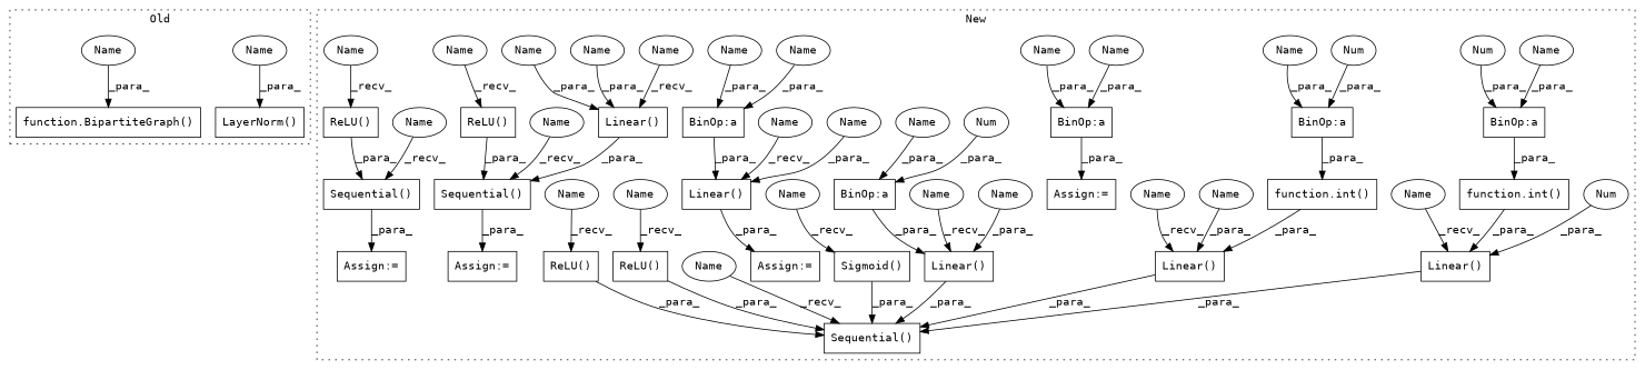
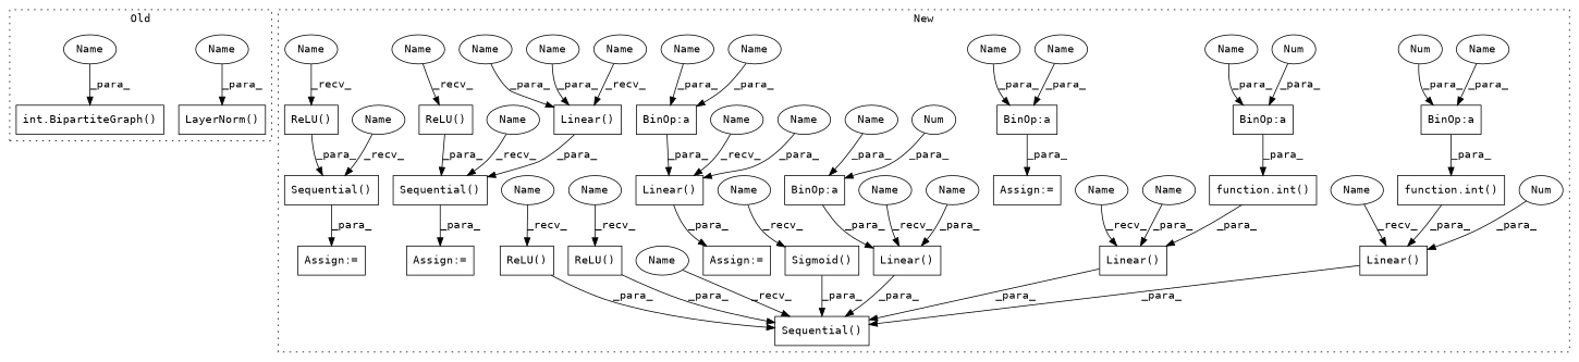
  digraph {
    fontname="DejaVu Sans Mono"
    node [a=87 l=2 s=2326 shape=ellipse fontname="DejaVu Sans Mono"]
    edge [fontname="DejaVu Sans Mono"]
    n1 [a=75 l="13,1" label="LayerNorm()" s="4745,4776" shape=box]
-   n2 [a=75 l="28,10" label="function.BipartiteGraph()" s="5145,5246" shape=box]
+   n2 [a=75 l="28,10" label="int.BipartiteGraph()" s="5145,5246" shape=box]
    n3 [l=18 label=Name s=4758]
    n4 [l=18 label=Name s=5173]
    n5 [a=75 l="27,10" label="Sequential()" s="2061,2338" shape=box]
    n6 [a=75 l="10,1" label="Linear()" s="2567,2616" shape=box]
    n7 [a=68 l=3 label="Assign:=" s=2537 shape=box]
    n8 [a=75 l="10,1" label="Linear()" s="2088,2139" shape=box]
    n9 [a=75 l="27,10" label="Sequential()" s="2403,2503" shape=box]
    n10 [a=75 l="4,1" label="function.int()" s="2282,2307" shape=box]
    n11 [a=75 l="27,10" label="Sequential()" s="2540,2640" shape=box]
    n12 [a=82 l=3 label="BinOp:a" s=2911 shape=box]
    n13 [a=82 l=1 label="BinOp:a" s=2231 shape=box]
    n14 [a=82 l=1 label="BinOp:a" s=2305 shape=box]
    n15 [a=82 l=3 label="BinOp:a" s=2755 shape=box]
    n16 [a=82 l=1 label="BinOp:a" s=2116 shape=box]
    n17 [a=75 l="4,1" label="function.int()" s="2208,2233" shape=box]
    n18 [a=75 l=12 label="Sigmoid()" shape=box]
    n19 [a=76 l=1 label=Num s=2306]
    n20 [a=76 l=1 label=Num s=2117]
    n21 [a=76 l=1 label=Num s=2232]
    n22 [a=75 l=9 label="ReLU()" s=2631 shape=box]
    n23 [a=68 l=3 label="Assign:=" s=2867 shape=box]
    n24 [a=68 l=3 label="Assign:=" s=2711 shape=box]
    n25 [a=68 l=3 label="Assign:=" s=2400 shape=box]
    n26 [a=75 l=9 label="ReLU()" s=2249 shape=box]
    n27 [a=75 l="23,34" label="Linear()" s="2714,2809" shape=box]
    n28 [a=75 l=9 label="ReLU()" s=2154 shape=box]
    n29 [a=75 l="10,1" label="Linear()" s="2272,2311" shape=box]
    n30 [a=76 l=1 label=Num s=2310]
    n31 [a=75 l=9 label="ReLU()" s=2494 shape=box]
    n32 [a=75 l="10,1" label="Linear()" s="2177,2234" shape=box]
    n33 [l=19 label=Name s=2758]
    n34 [l=19 label=Name s=2597]
    n35 [l=19 label=Name s=2914]
    n36 [l=19 label=Name s=2187]
    n37 [l=19 label=Name s=2212]
    n38 [l=19 label=Name s=2120]
    n39 [l=19 label=Name s=2286]
    n40 [l=18 label=Name s=2737]
    n41 [l=18 label=Name s=2893]
    n42 [l=18 label=Name s=2098]
    n43 [l=18 label=Name s=2791]
    n44 [l=18 label=Name s=2577]
    n45 [label=Name s=2631]
    n46 [label=Name]
    n47 [label=Name s=2714]
    n48 [label=Name s=2567]
    n49 [label=Name s=2154]
    n50 [label=Name s=2249]
    n51 [label=Name s=2272]
    n52 [label=Name s=2061]
    n53 [label=Name s=2403]
    n54 [label=Name s=2494]
    n55 [label=Name s=2540]
    n56 [label=Name s=2088]
    n57 [label=Name s=2177]
    subgraph cluster_1 {
      label=Old
      style=dotted
      n1
      n2
      n3
      n4
    }
    subgraph cluster_2 {
      label=New
      style=dotted
      n5
      n6
      n7
      n8
      n9
      n10
      n11
      n12
      n13
      n14
      n15
      n16
      n17
      n18
      n19
      n20
      n21
      n22
      n23
      n24
      n25
      n26
      n27
      n28
      n29
      n30
      n31
      n32
      n33
      n34
      n35
      n36
      n37
      n38
      n39
      n40
      n41
      n42
      n43
      n44
      n45
      n46
      n47
      n48
      n49
      n50
      n51
      n52
      n53
      n54
      n55
      n56
      n57
    }
    n3 -> n1 [label=_para_]
    n4 -> n2 [label=_para_]
    n6 -> n11 [label=_para_]
    n8 -> n5 [label=_para_]
    n9 -> n25 [label=_para_]
    n10 -> n29 [label=_para_]
    n11 -> n7 [label=_para_]
    n12 -> n23 [label=_para_]
    n13 -> n17 [label=_para_]
    n14 -> n10 [label=_para_]
    n15 -> n27 [label=_para_]
    n16 -> n8 [label=_para_]
    n17 -> n32 [label=_para_]
    n18 -> n5 [label=_para_]
    n19 -> n14 [label=_para_]
    n20 -> n16 [label=_para_]
    n21 -> n13 [label=_para_]
    n22 -> n11 [label=_para_]
    n26 -> n5 [label=_para_]
    n27 -> n24 [label=_para_]
    n28 -> n5 [label=_para_]
    n29 -> n5 [label=_para_]
    n30 -> n29 [label=_para_]
    n31 -> n9 [label=_para_]
    n32 -> n5 [label=_para_]
    n33 -> n15 [label=_para_]
    n34 -> n6 [label=_para_]
    n35 -> n12 [label=_para_]
    n36 -> n32 [label=_para_]
    n37 -> n13 [label=_para_]
    n38 -> n8 [label=_para_]
    n39 -> n14 [label=_para_]
    n40 -> n15 [label=_para_]
    n41 -> n12 [label=_para_]
    n42 -> n16 [label=_para_]
    n43 -> n27 [label=_para_]
    n44 -> n6 [label=_para_]
    n45 -> n22 [label=_recv_]
    n46 -> n18 [label=_recv_]
    n47 -> n27 [label=_recv_]
    n48 -> n6 [label=_recv_]
    n49 -> n28 [label=_recv_]
    n50 -> n26 [label=_recv_]
    n51 -> n29 [label=_recv_]
    n52 -> n5 [label=_recv_]
    n53 -> n9 [label=_recv_]
    n54 -> n31 [label=_recv_]
    n55 -> n11 [label=_recv_]
    n56 -> n8 [label=_recv_]
    n57 -> n32 [label=_recv_]
  }
